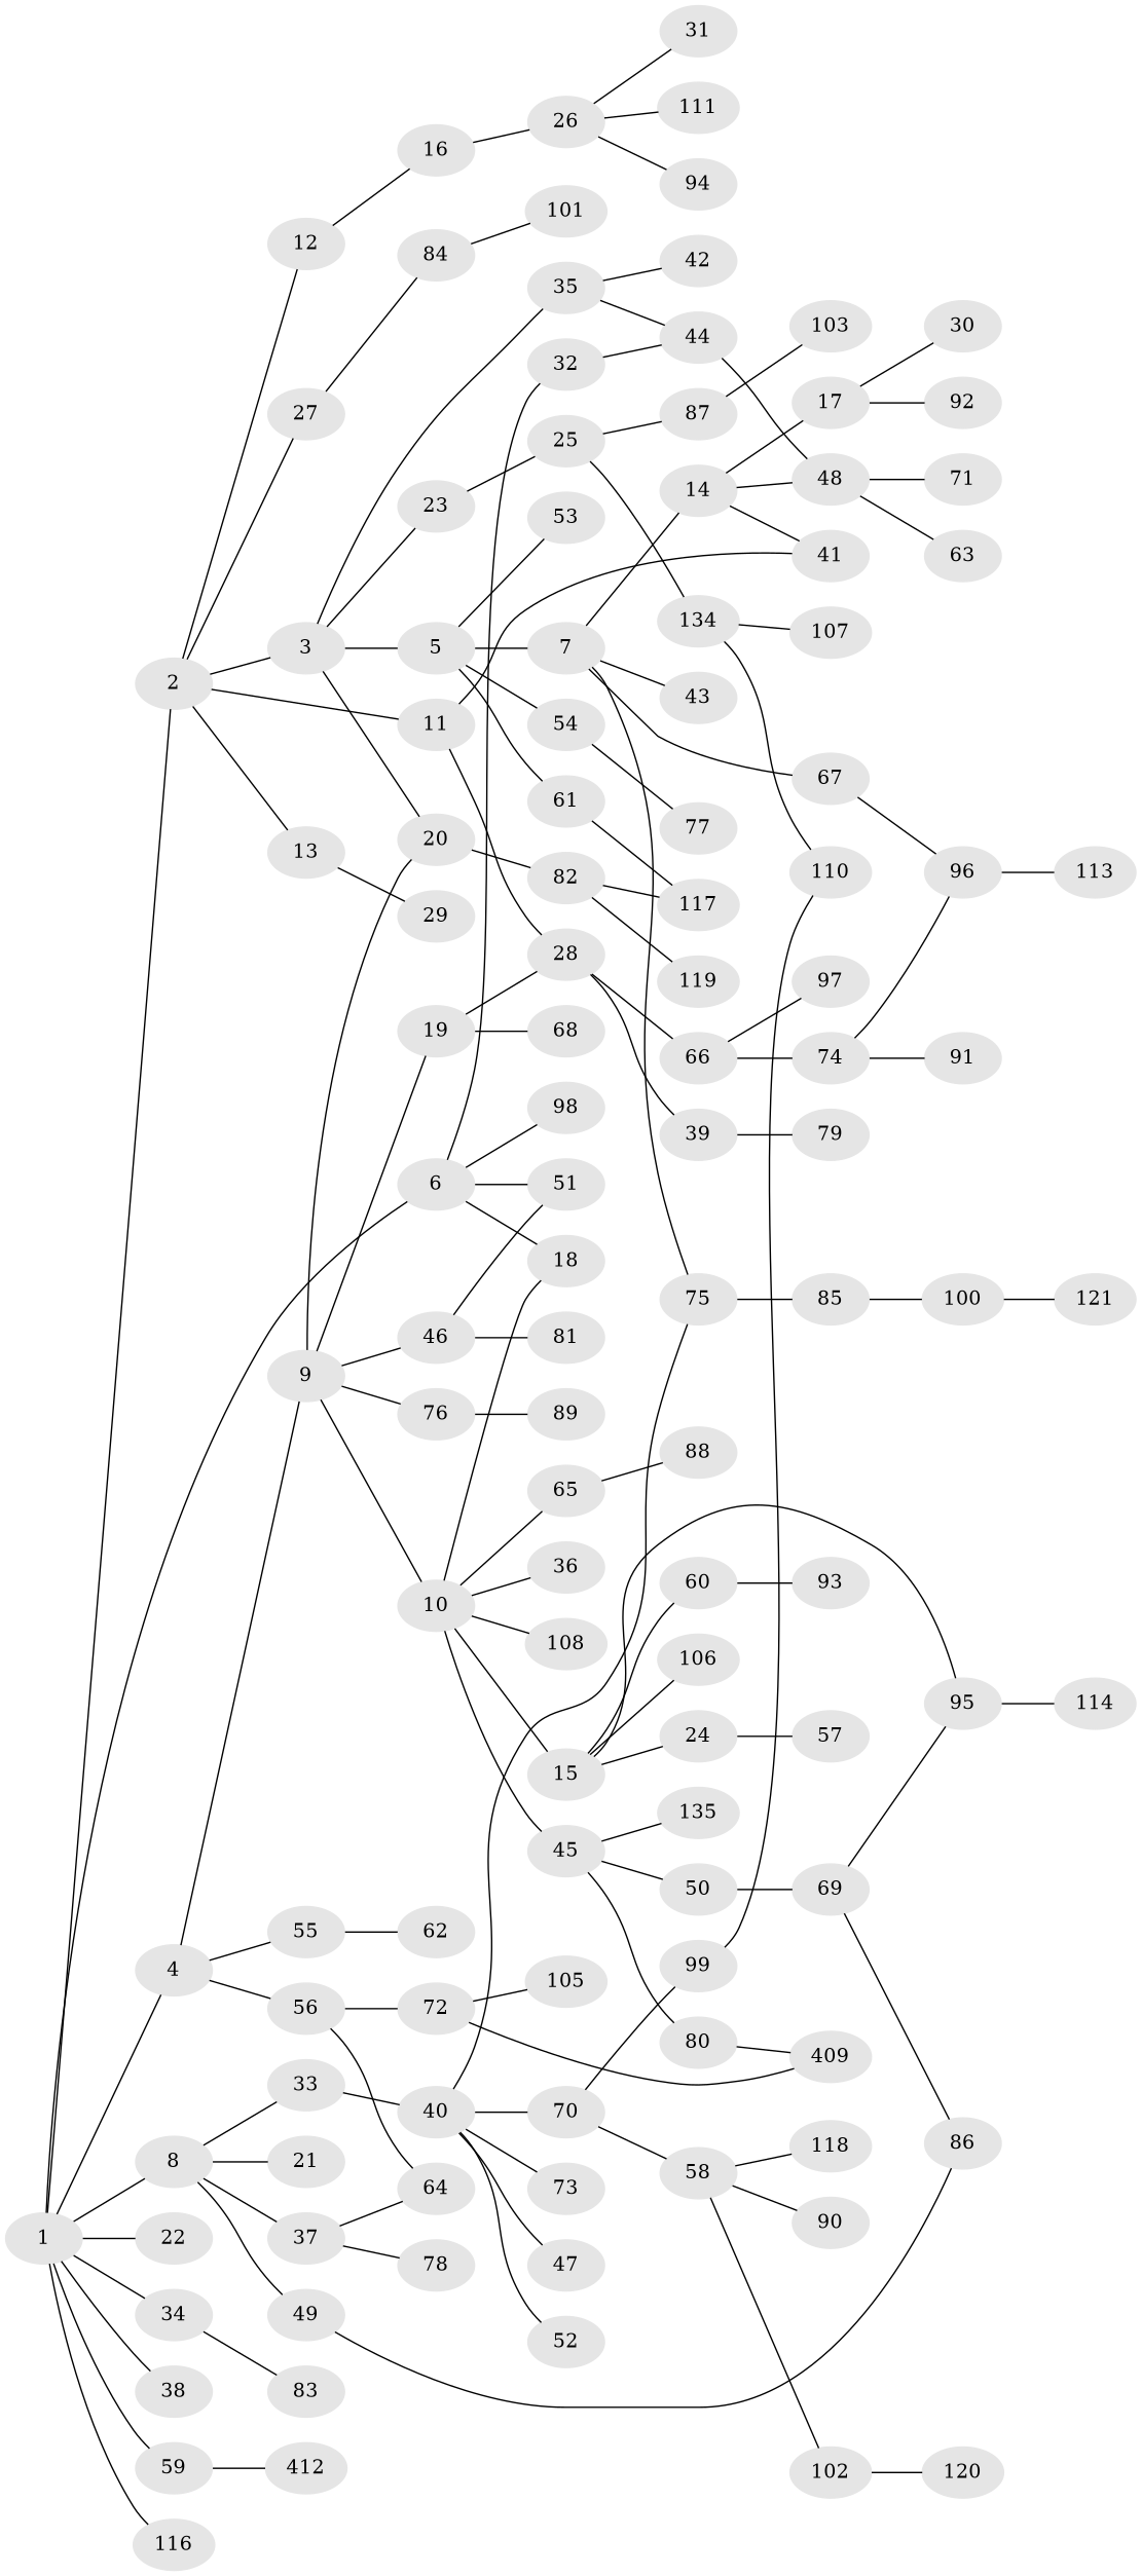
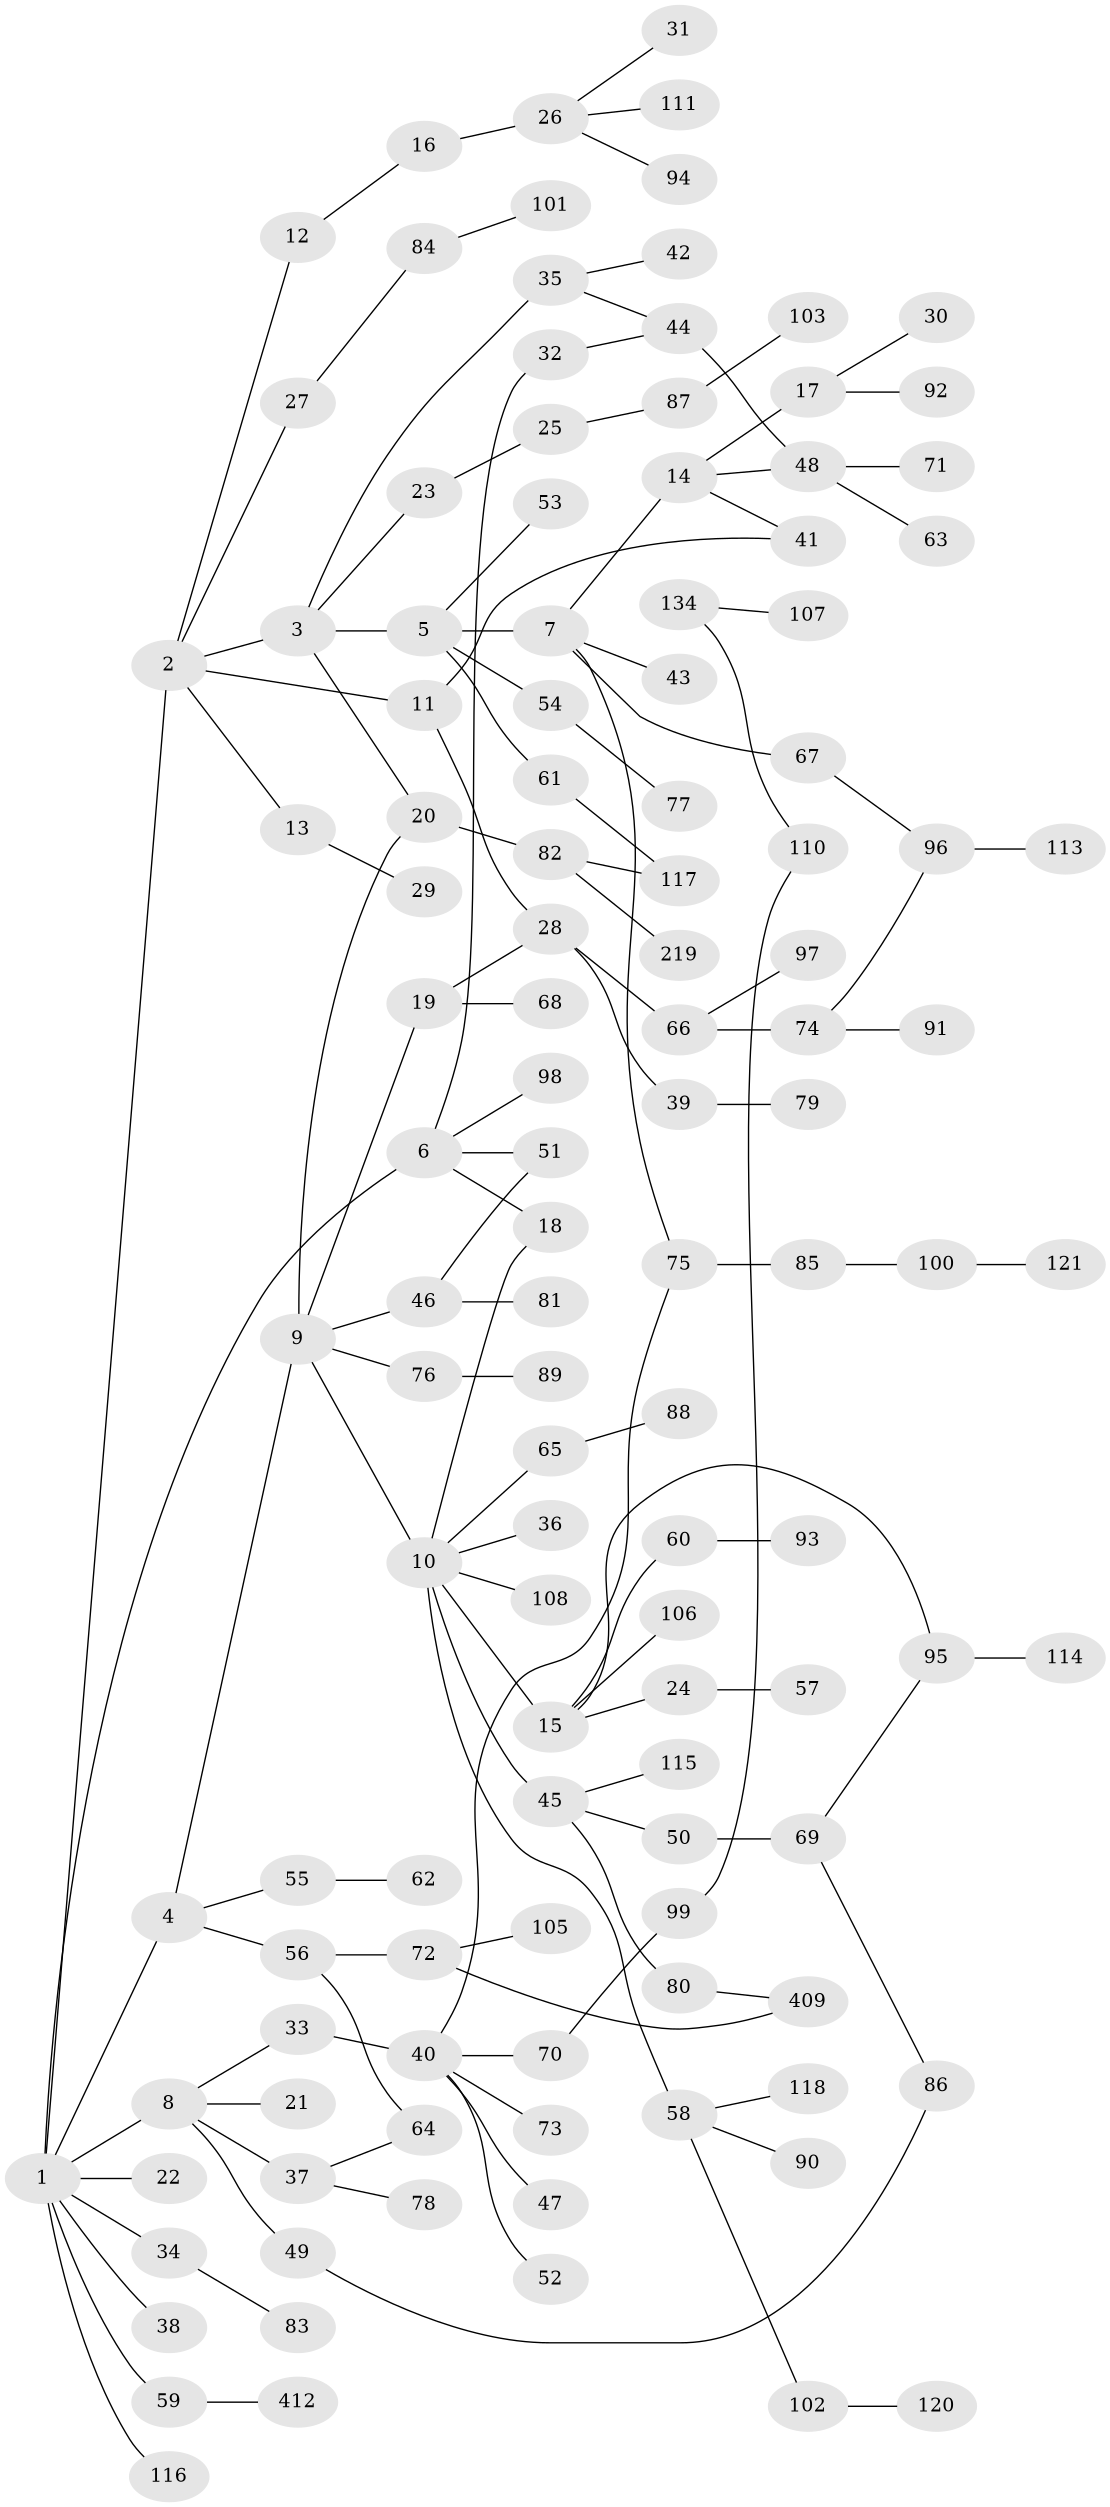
  graph {
    rankdir=LR
    node [color=gray90 style=filled]
    1
    2
    4
    6
    8
    22
    34
    38
    59
    116
    3
    11
    12
    13
    27
    9
    55
    56
    18
    32
    51
    98
    21
    33
    37
    49
    83
    n28 [label=412]
    5
    20
    23
    35
    28
    41
    16
    29
    84
    7
    53
    54
    61
    82
    25
    44
    42
    10
    19
    46
    76
    62
    64
    72
    14
    43
    67
    75
    77
    117
    17
    48
    96
    85
    40
    78
    86
    15
    36
    45
    58
    65
    108
    68
    81
    89
    24
    60
    95
    106
    50
    80
-   115 [label=135]
+   115
    90
    102
    118
    88
    39
    66
    26
    30
    92
    63
    71
    57
    93
    114
    31
    94
    111
-   119
+   119 [label=219]
    87
    n101 [label=134]
    103
    110
    107
    101
    79
    74
    97
    47
    52
    70
    73
    99
    69
    n115 [label=409]
    105
    120
    91
    113
    100
    121
    1 -- 2
    1 -- 4
    1 -- 6
    1 -- 8
    1 -- 22
    1 -- 34
    1 -- 38
    1 -- 59
    1 -- 116
    2 -- 3
    2 -- 11
    2 -- 12
    2 -- 13
    2 -- 27
    4 -- 9
    4 -- 55
    4 -- 56
    6 -- 18
    6 -- 32
    6 -- 51
    6 -- 98
    8 -- 21
    8 -- 33
    8 -- 37
    8 -- 49
    34 -- 83
    59 -- n28
    3 -- 5
    3 -- 20
    3 -- 23
    3 -- 35
    11 -- 28
    11 -- 41
    12 -- 16
    13 -- 29
    27 -- 84
    9 -- 20
    9 -- 10
    9 -- 19
    9 -- 46
    9 -- 76
    55 -- 62
    56 -- 64
    56 -- 72
    32 -- 44
    33 -- 40
    37 -- 64
    37 -- 78
    49 -- 86
    5 -- 7
    5 -- 53
    5 -- 54
    5 -- 61
    20 -- 82
    23 -- 25
    35 -- 44
    35 -- 42
    28 -- 39
    28 -- 66
    16 -- 26
    84 -- 101
    7 -- 14
    7 -- 43
    7 -- 67
    7 -- 75
    54 -- 77
    61 -- 117
    82 -- 117
    82 -- 119
    25 -- 87
-   25 -- n101
    44 -- 48
    10 -- 18
    10 -- 15
    10 -- 36
    10 -- 45
-   70 -- 58
+   10 -- 58
    10 -- 65
    10 -- 108
    19 -- 28
    19 -- 68
    46 -- 51
    46 -- 81
    76 -- 89
    72 -- n115
    72 -- 105
    14 -- 41
    14 -- 17
    14 -- 48
    67 -- 96
    75 -- 85
    17 -- 30
    17 -- 92
    48 -- 63
    48 -- 71
    96 -- 113
    85 -- 100
    40 -- 75
    40 -- 47
    40 -- 52
    40 -- 70
    40 -- 73
    15 -- 24
    15 -- 60
    15 -- 95
    15 -- 106
    45 -- 50
    45 -- 80
    45 -- 115
    58 -- 90
    58 -- 102
    58 -- 118
    65 -- 88
    24 -- 57
    60 -- 93
    95 -- 114
    50 -- 69
    80 -- n115
    102 -- 120
    39 -- 79
    66 -- 74
    66 -- 97
    26 -- 31
    26 -- 94
    26 -- 111
    87 -- 103
    n101 -- 110
    n101 -- 107
    74 -- 96
    74 -- 91
    70 -- 99
    99 -- 110
    69 -- 86
    69 -- 95
    100 -- 121
  }
